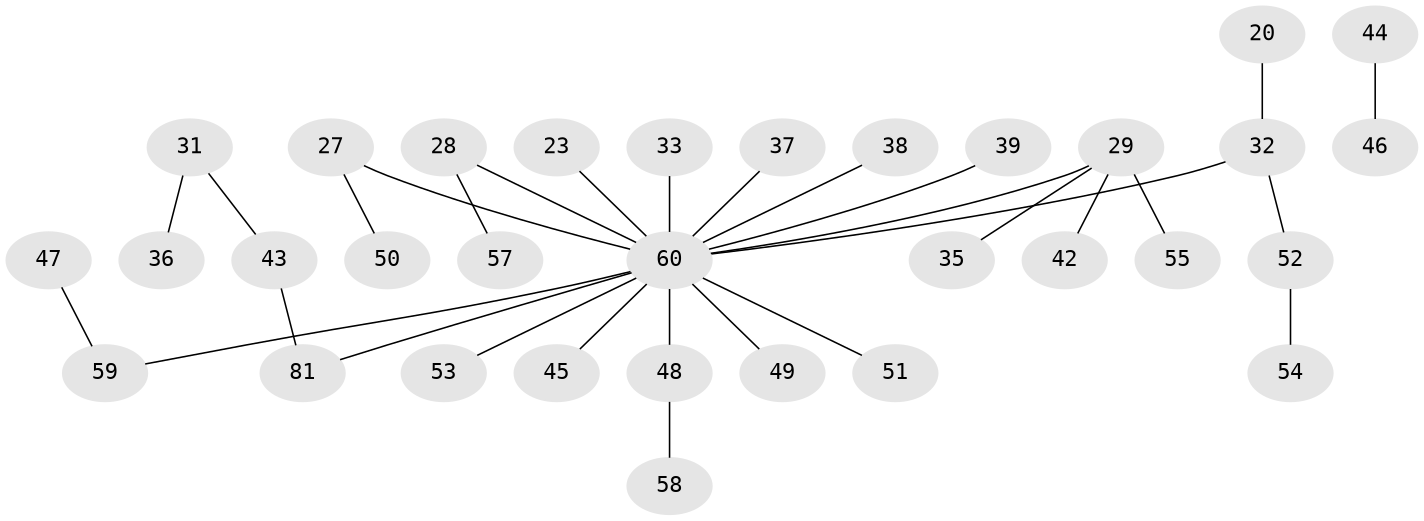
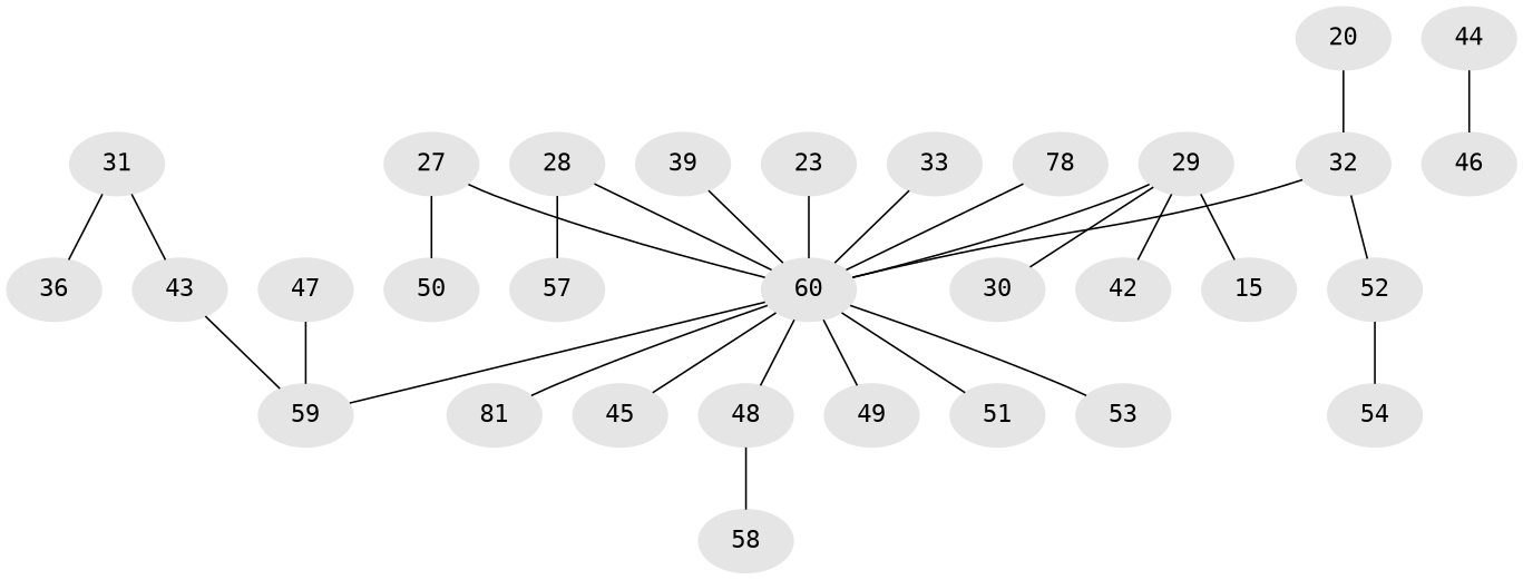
  graph {
    fontname="DejaVu Sans Mono"
    node [color=gray90 fontname="DejaVu Sans Mono" style=filled]
    edge [fontname="DejaVu Sans Mono"]
    32 [super="+3+17"]
    n2 [label=60 super="+8+22+26"]
    52
    20
    59 [super="+16"]
    n6 [label=81]
    45
    48
    49
    51
    53
    23
    27
    50
    28
    57
    29 [super="+12+18"]
-   30 [label=35]
+   30
    42
-   55
+   55 [label=15]
    31
    36
    43
    54
    33
-   37
-   38
+   38 [label=78]
    39
    58
    44
    46
    47
    32 -- n2
    32 -- 52
    n2 -- 59
    n2 -- n6
    n2 -- 45
    n2 -- 48
    n2 -- 49
    n2 -- 51
    n2 -- 53
    52 -- 54
    20 -- 32
    48 -- 58
    23 -- n2
    27 -- n2
    27 -- 50
    28 -- n2
    28 -- 57
    29 -- n2
    29 -- 30
    29 -- 42
    29 -- 55
    31 -- 36
    31 -- 43
-   43 -- n6
+   43 -- 59
    33 -- n2
-   37 -- n2
    38 -- n2
    39 -- n2
    44 -- 46
    47 -- 59
  }
